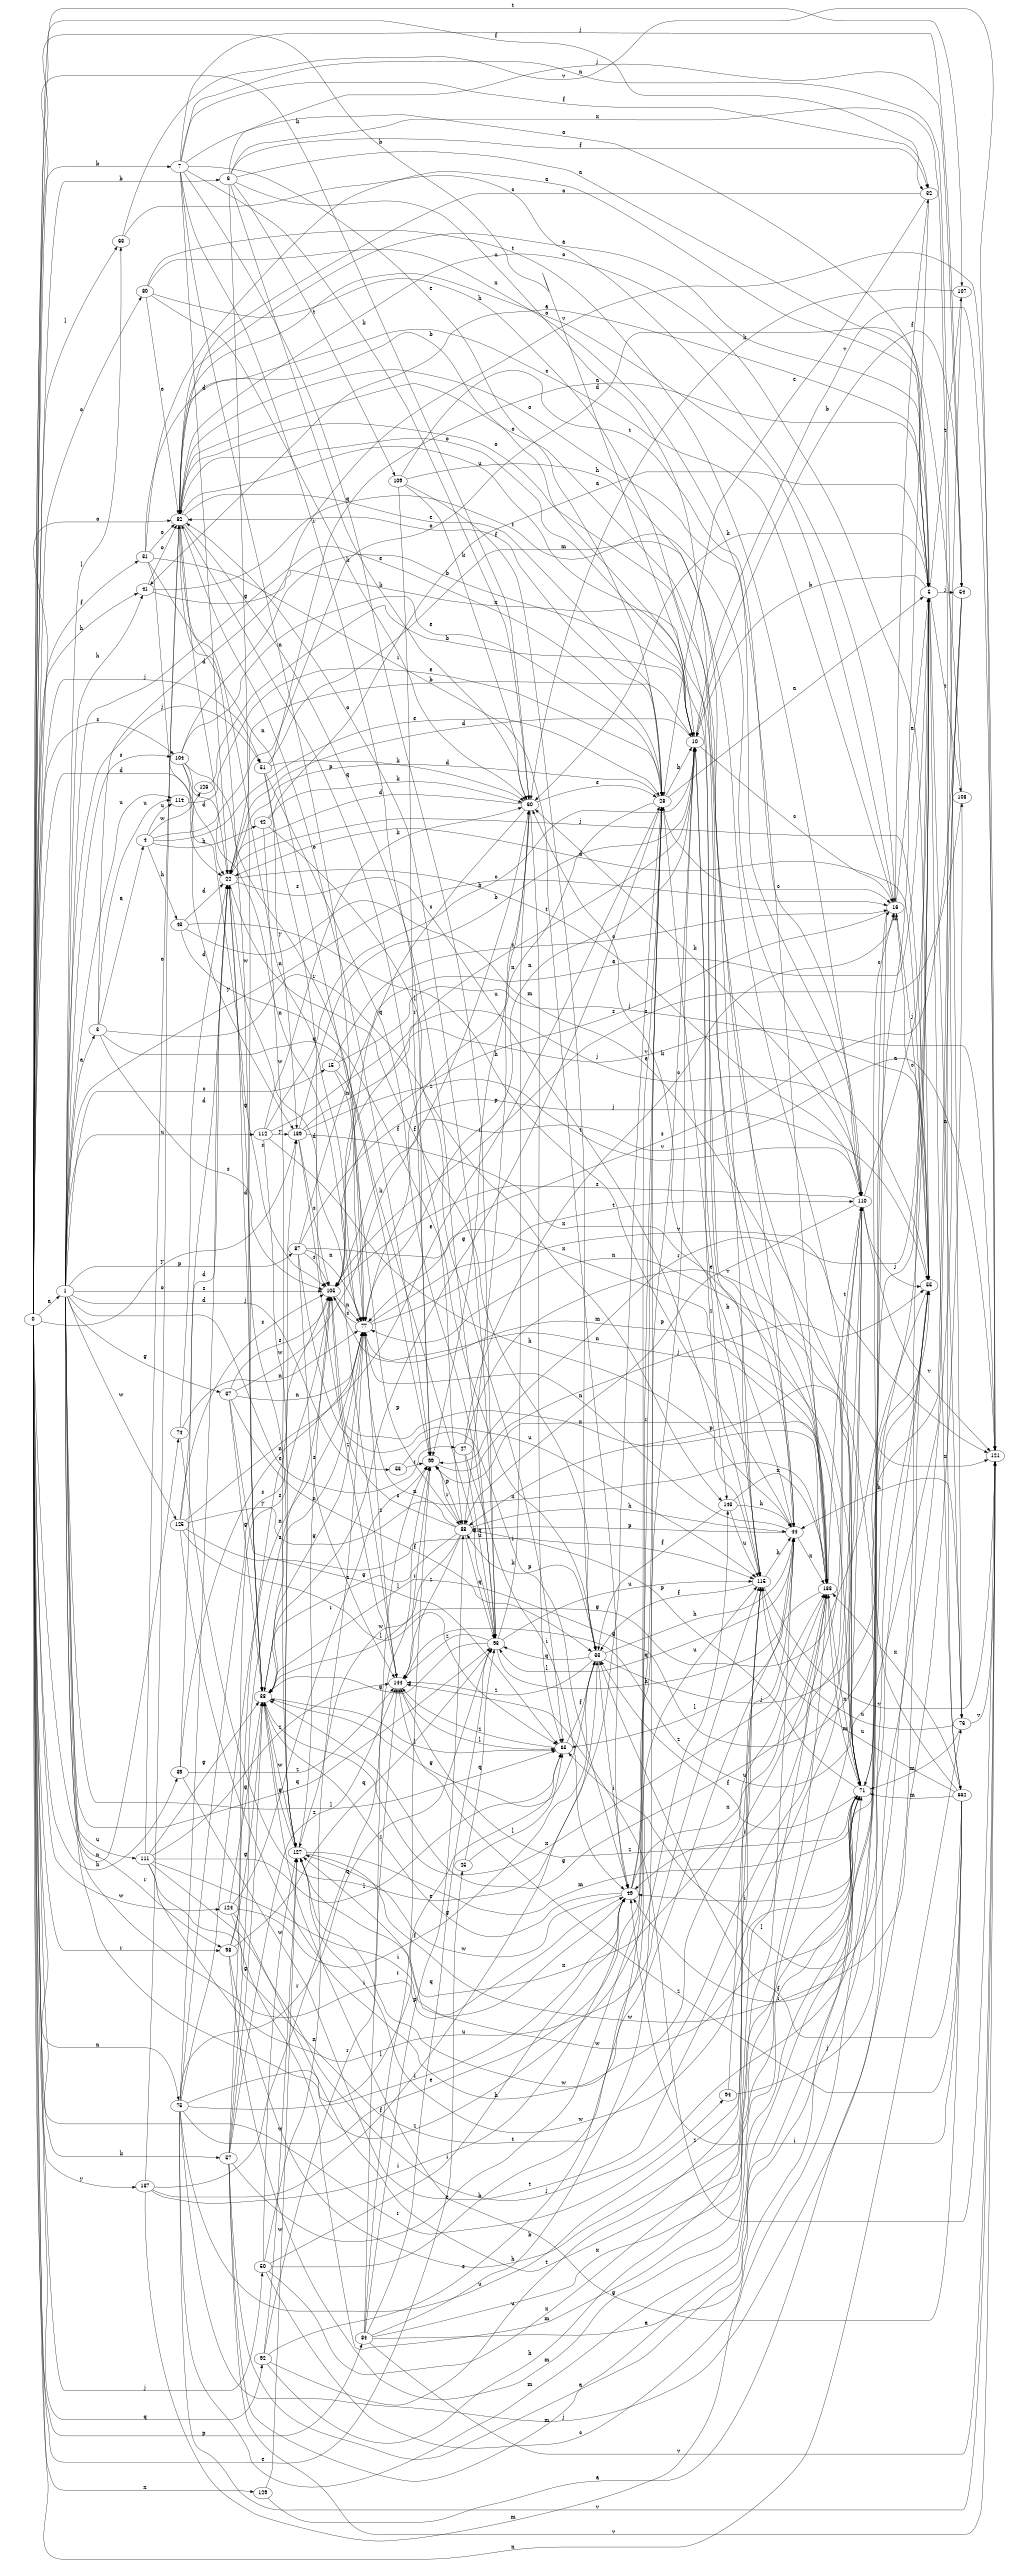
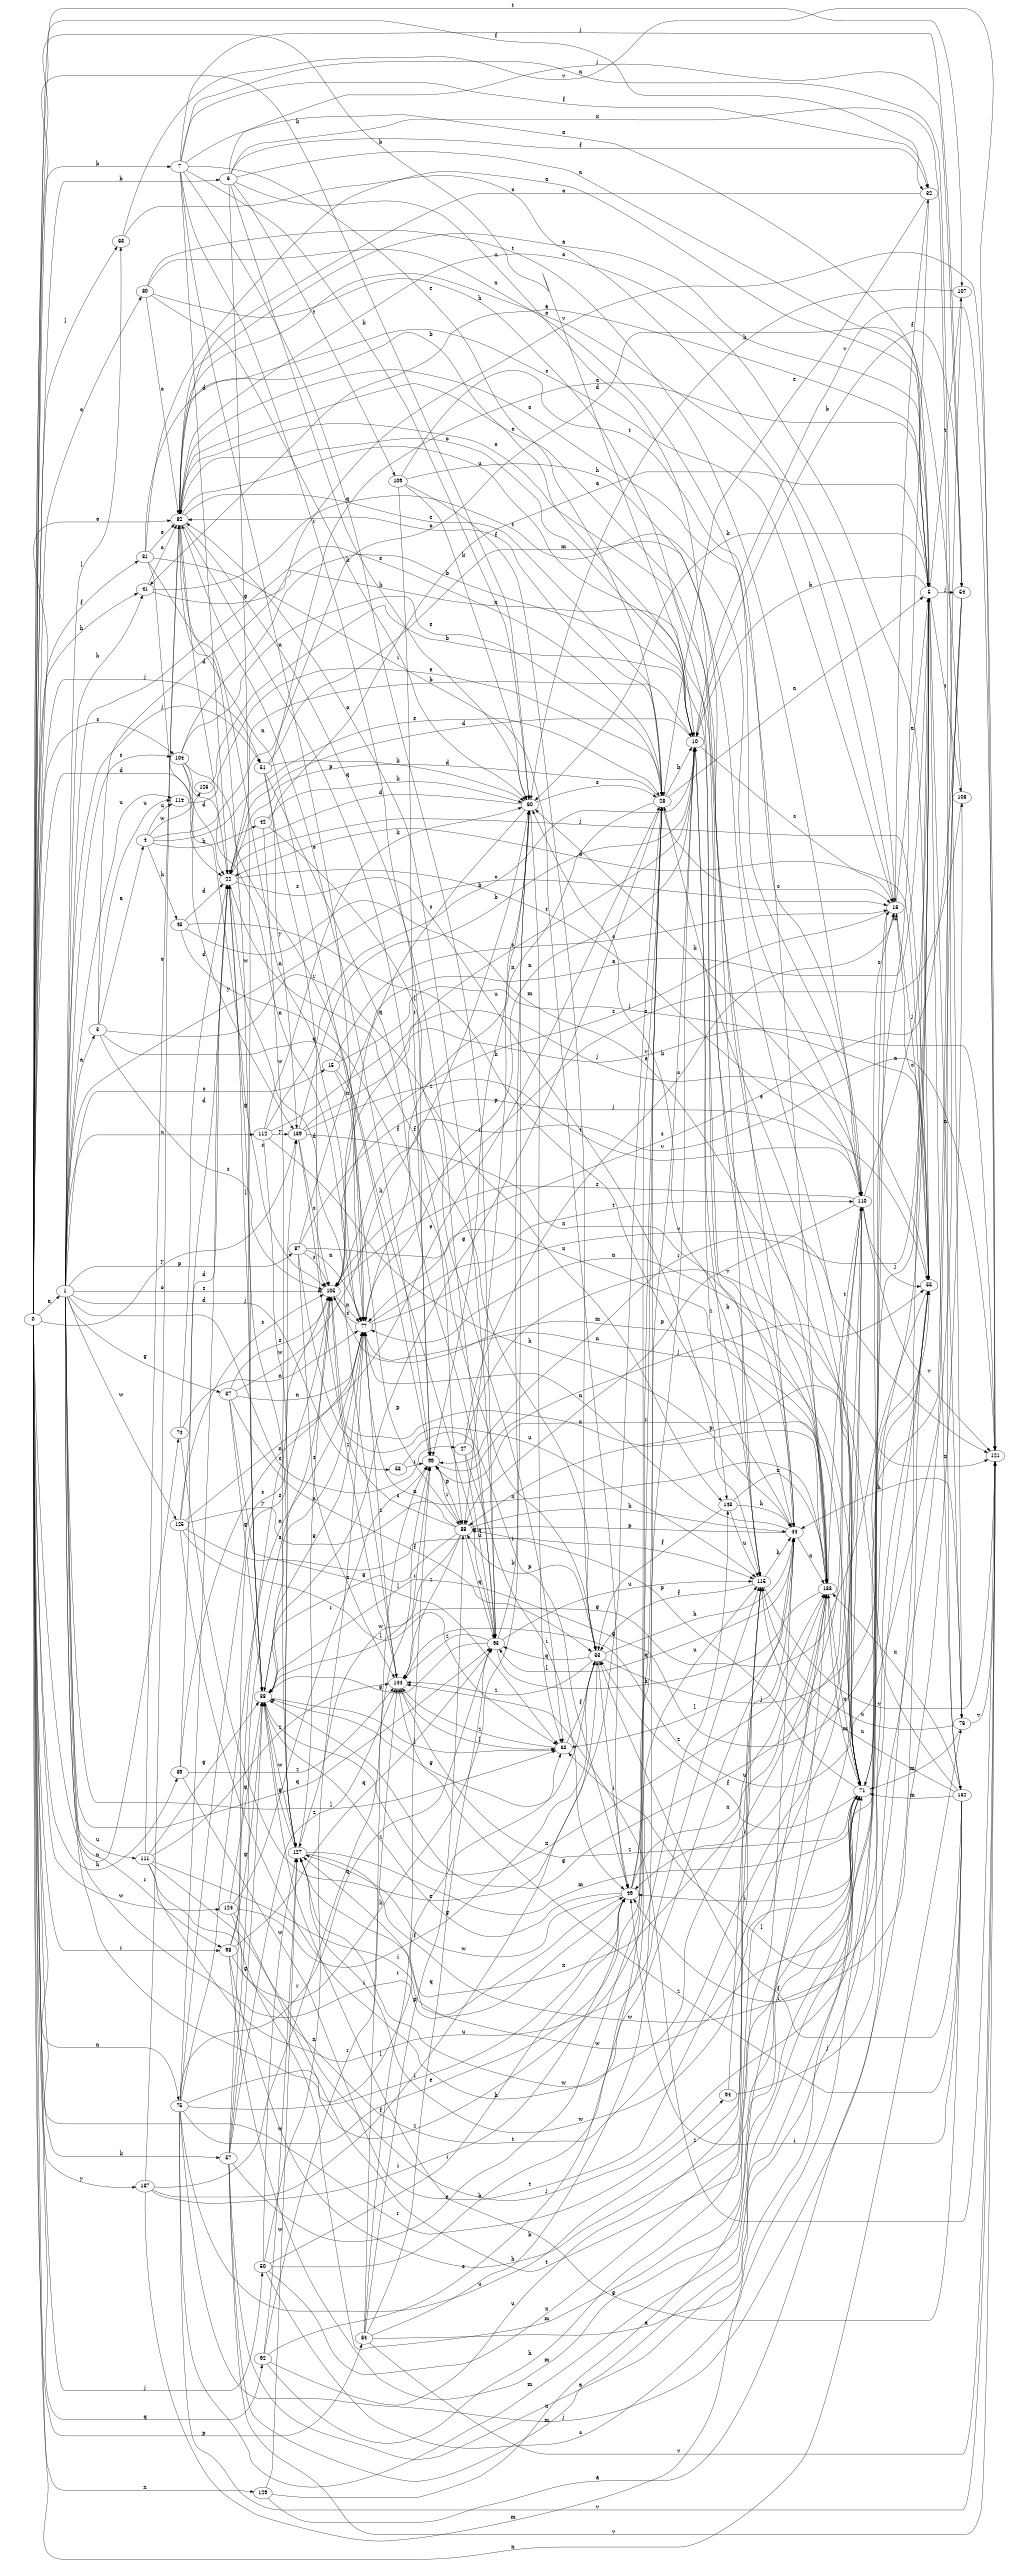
  strict digraph {
    rankdir=LR
    0
    1
    6
    7
    10
    22
-   25
    31
    32
    39
    41
    50
    51
    57
    60
    63
    74
    75
    76
    80
    82
    84
    92
    94
    98
    104
    107
    124
    129
    137
    139
    3
    15
    16
    27
    28
    37
    49
    53
    65
    87
    93
    105
    111
    112
    114
    125
    143
    5
    54
-   132 [label=632]
+   132
    38
    109
    115
    99
    77
    121
    55
    33
    110
    71
    144
    133
    127
    88
    44
    4
    42
    43
    126
    108
    0 -> 1 [label=a]
    0 -> 6 [label=b]
    0 -> 7 [label=b]
    0 -> 10 [label=b]
    0 -> 22 [label=d]
-   0 -> 25 [label=e]
    0 -> 31 [label=f]
    0 -> 32 [label=f]
    0 -> 39 [label=h]
    0 -> 41 [label=h]
    0 -> 50 [label=j]
    0 -> 51 [label=j]
    0 -> 57 [label=k]
    0 -> 60 [label=k]
    0 -> 63 [label=l]
    0 -> 74 [label=n]
    0 -> 75 [label=n]
    0 -> 76 [label=n]
    0 -> 80 [label=o]
    0 -> 82 [label=o]
    0 -> 84 [label=p]
    0 -> 92 [label=q]
    0 -> 94 [label=r]
    0 -> 98 [label=r]
    0 -> 104 [label=s]
    0 -> 107 [label=t]
    0 -> 124 [label=w]
    0 -> 129 [label=x]
    0 -> 137 [label=y]
    0 -> 139 [label=y]
    1 -> 41 [label=h]
    1 -> 51 [label=j]
    1 -> 63 [label=l]
    1 -> 98 [label=r]
    1 -> 104 [label=s]
    1 -> 3 [label=a]
    1 -> 15 [label=c]
    1 -> 16 [label=c]
    1 -> 27 [label=e]
    1 -> 28 [label=e]
    1 -> 37 [label=g]
    1 -> 49 [label=i]
    1 -> 53 [label=j]
    1 -> 65 [label=l]
    1 -> 87 [label=p]
    1 -> 93 [label=q]
    1 -> 105 [label=s]
    1 -> 111 [label=u]
    1 -> 112 [label=u]
    1 -> 114 [label=u]
    1 -> 125 [label=w]
    1 -> 143 [label=z]
    6 -> 32 [label=f]
    6 -> 60 [label=k]
    6 -> 5 [label=a]
    6 -> 54 [label=j]
    6 -> 132 [label=x]
    6 -> 38 [label=g]
    6 -> 109 [label=t]
    6 -> 115 [label=u]
    7 -> 22 [label=d]
    7 -> 32 [label=f]
    7 -> 60 [label=k]
    7 -> 76 [label=n]
    7 -> 28 [label=e]
    7 -> 93 [label=q]
    7 -> 5 [label=a]
    7 -> 54 [label=j]
    7 -> 99 [label=r]
    7 -> 77 [label=n]
    10 -> 22 [label=d]
    10 -> 82 [label=o]
    10 -> 16 [label=c]
    10 -> 105 [label=s]
    10 -> 143 [label=z]
    10 -> 77 [label=n]
    10 -> 121 [label=v]
    22 -> 38 [label=g]
    22 -> 115 [label=u]
    22 -> 55 [label=j]
    22 -> 33 [label=f]
    22 -> 110 [label=t]
-   25 -> 65 [label=l]
-   25 -> 93 [label=q]
    31 -> 10 [label=b]
    31 -> 82 [label=o]
    31 -> 139 [label=y]
    31 -> 49 [label=i]
    31 -> 5 [label=a]
    31 -> 77 [label=n]
    32 -> 82 [label=o]
    32 -> 28 [label=e]
    32 -> 71 [label=m]
    39 -> 22 [label=d]
    39 -> 77 [label=n]
    39 -> 110 [label=t]
    39 -> 144 [label=z]
    41 -> 82 [label=o]
    41 -> 110 [label=t]
    41 -> 133 [label=x]
    50 -> 10 [label=b]
    50 -> 16 [label=c]
    50 -> 49 [label=i]
    50 -> 77 [label=n]
    50 -> 133 [label=x]
    50 -> 127 [label=w]
    51 -> 60 [label=k]
    51 -> 139 [label=y]
    51 -> 93 [label=q]
    51 -> 105 [label=s]
    51 -> 5 [label=a]
    51 -> 71 [label=m]
    57 -> 139 [label=y]
    57 -> 28 [label=e]
    57 -> 105 [label=s]
    57 -> 5 [label=a]
    57 -> 38 [label=g]
    57 -> 121 [label=v]
    57 -> 71 [label=m]
    57 -> 144 [label=z]
    60 -> 22 [label=d]
    60 -> 28 [label=e]
    60 -> 65 [label=l]
    60 -> 105 [label=s]
    60 -> 99 [label=r]
    60 -> 88 [label=p]
    63 -> 16 [label=c]
    63 -> 121 [label=v]
    74 -> 22 [label=d]
    74 -> 28 [label=e]
    74 -> 77 [label=n]
    75 -> 22 [label=d]
    75 -> 28 [label=e]
    75 -> 49 [label=i]
    75 -> 65 [label=l]
    75 -> 93 [label=q]
    75 -> 105 [label=s]
    75 -> 115 [label=u]
    75 -> 77 [label=n]
    75 -> 121 [label=v]
    75 -> 55 [label=j]
    75 -> 71 [label=m]
    76 -> 115 [label=u]
    76 -> 121 [label=v]
    76 -> 71 [label=m]
    76 -> 44 [label=h]
    80 -> 60 [label=k]
    80 -> 82 [label=o]
    80 -> 110 [label=t]
    80 -> 133 [label=x]
    80 -> 44 [label=h]
    82 -> 22 [label=d]
    82 -> 16 [label=c]
    82 -> 28 [label=e]
    82 -> 93 [label=q]
    82 -> 5 [label=a]
    82 -> 115 [label=u]
    82 -> 77 [label=n]
    82 -> 127 [label=w]
    82 -> 88 [label=p]
    84 -> 10 [label=b]
    84 -> 93 [label=q]
    84 -> 5 [label=a]
    84 -> 99 [label=r]
    84 -> 121 [label=v]
    84 -> 144 [label=z]
    84 -> 88 [label=p]
    92 -> 28 [label=e]
    92 -> 115 [label=u]
    92 -> 99 [label=r]
    92 -> 127 [label=w]
    92 -> 44 [label=h]
    94 -> 115 [label=u]
    94 -> 55 [label=j]
+   98 -> 60 [label=k]
    98 -> 93 [label=q]
    98 -> 105 [label=s]
    98 -> 38 [label=g]
    98 -> 71 [label=m]
    98 -> 44 [label=h]
    104 -> 10 [label=b]
    104 -> 22 [label=d]
    104 -> 28 [label=e]
    104 -> 105 [label=s]
    104 -> 99 [label=r]
    104 -> 77 [label=n]
    107 -> 60 [label=k]
    107 -> 38 [label=g]
    124 -> 38 [label=g]
    124 -> 99 [label=r]
    124 -> 33 [label=f]
    124 -> 110 [label=t]
    124 -> 71 [label=m]
    129 -> 5 [label=a]
-   84 -> 133 [label=x]
+   129 -> 133 [label=x]
    129 -> 127 [label=w]
    137 -> 82 [label=o]
    137 -> 49 [label=i]
    137 -> 99 [label=r]
    137 -> 33 [label=f]
    137 -> 71 [label=m]
    139 -> 10 [label=b]
    139 -> 105 [label=s]
    139 -> 121 [label=v]
    139 -> 110 [label=t]
    139 -> 144 [label=z]
    139 -> 133 [label=x]
    3 -> 93 [label=q]
    3 -> 105 [label=s]
    3 -> 114 [label=u]
    3 -> 143 [label=z]
    3 -> 121 [label=v]
    3 -> 4 [label=a]
    15 -> 16 [label=c]
    15 -> 77 [label=n]
    15 -> 55 [label=j]
    15 -> 88 [label=p]
    16 -> 32 [label=f]
    16 -> 82 [label=o]
    16 -> 105 [label=s]
    16 -> 5 [label=a]
    16 -> 55 [label=j]
    16 -> 127 [label=w]
    27 -> 16 [label=c]
    27 -> 49 [label=i]
    27 -> 93 [label=q]
    27 -> 121 [label=v]
    28 -> 10 [label=b]
    28 -> 22 [label=d]
    28 -> 82 [label=o]
    28 -> 16 [label=c]
    28 -> 5 [label=a]
    28 -> 38 [label=g]
    28 -> 77 [label=n]
    37 -> 60 [label=k]
    37 -> 65 [label=l]
    37 -> 105 [label=s]
    37 -> 38 [label=g]
    37 -> 77 [label=n]
    37 -> 33 [label=f]
    49 -> 28 [label=e]
    49 -> 38 [label=g]
    49 -> 115 [label=u]
    49 -> 133 [label=x]
    49 -> 127 [label=w]
    53 -> 49 [label=i]
    53 -> 99 [label=r]
    65 -> 33 [label=f]
    65 -> 144 [label=z]
    87 -> 105 [label=s]
    87 -> 5 [label=a]
    87 -> 115 [label=u]
    87 -> 77 [label=n]
    87 -> 55 [label=j]
    87 -> 144 [label=z]
    87 -> 133 [label=x]
    93 -> 60 [label=k]
    93 -> 82 [label=o]
    93 -> 38 [label=g]
    93 -> 115 [label=u]
    93 -> 144 [label=z]
    93 -> 44 [label=h]
    105 -> 77 [label=n]
    105 -> 121 [label=v]
    105 -> 71 [label=m]
    105 -> 133 [label=x]
    111 -> 82 [label=o]
    111 -> 49 [label=i]
-   111 -> 65 [label=l]
    111 -> 38 [label=g]
    111 -> 115 [label=u]
    111 -> 55 [label=j]
    111 -> 110 [label=t]
    111 -> 144 [label=z]
    112 -> 10 [label=b]
    112 -> 60 [label=k]
    112 -> 139 [label=y]
    112 -> 55 [label=j]
    112 -> 127 [label=w]
    112 -> 44 [label=h]
    114 -> 28 [label=e]
    125 -> 22 [label=d]
    125 -> 28 [label=e]
    125 -> 65 [label=l]
    125 -> 105 [label=s]
    125 -> 115 [label=u]
    125 -> 133 [label=x]
    125 -> 44 [label=h]
    143 -> 115 [label=u]
    143 -> 33 [label=f]
    143 -> 133 [label=x]
    143 -> 44 [label=h]
    5 -> 10 [label=b]
    5 -> 41 [label=a]
    5 -> 60 [label=k]
    5 -> 76 [label=n]
    5 -> 107 [label=t]
    5 -> 54 [label=j]
    5 -> 132 [label=x]
    5 -> 99 [label=r]
    5 -> 108 [label=t]
    54 -> 10 [label=b]
    54 -> 65 [label=l]
    54 -> 77 [label=s]
    54 -> 144 [label=z]
    132 -> 49 [label=i]
    132 -> 38 [label=g]
    132 -> 115 [label=u]
    132 -> 33 [label=f]
    132 -> 71 [label=m]
    132 -> 144 [label=z]
    132 -> 133 [label=x]
    132 -> 88 [label=p]
-   38 -> 22 [label=d]
+   38 -> 22 [label=l]
    38 -> 65 [label=l]
    38 -> 77 [label=n]
    38 -> 133 [label=x]
    38 -> 127 [label=w]
    109 -> 60 [label=k]
    109 -> 99 [label=r]
    109 -> 33 [label=f]
    109 -> 110 [label=t]
    109 -> 44 [label=h]
    115 -> 10 [label=b]
    115 -> 121 [label=v]
    115 -> 33 [label=f]
    115 -> 44 [label=h]
    99 -> 82 [label=o]
    99 -> 55 [label=j]
    99 -> 88 [label=p]
    77 -> 105 [label=s]
    77 -> 38 [label=g]
    77 -> 121 [label=v]
    77 -> 110 [label=t]
    77 -> 144 [label=z]
    121 -> 144 [label=z]
    55 -> 22 [label=d]
    55 -> 82 [label=o]
    55 -> 16 [label=c]
    55 -> 49 [label=i]
    55 -> 38 [label=g]
    33 -> 49 [label=i]
    33 -> 93 [label=q]
    33 -> 38 [label=g]
    33 -> 55 [label=j]
    33 -> 144 [label=z]
    33 -> 88 [label=p]
    33 -> 44 [label=h]
    110 -> 60 [label=k]
    110 -> 82 [label=o]
    110 -> 49 [label=i]
    110 -> 105 [label=s]
    110 -> 5 [label=a]
    110 -> 38 [label=g]
    110 -> 121 [label=v]
    110 -> 55 [label=j]
    110 -> 88 [label=p]
    71 -> 16 [label=c]
-   115 -> 28 [label=e]
+   71 -> 28 [label=e]
    71 -> 49 [label=i]
    71 -> 99 [label=r]
    71 -> 77 [label=n]
    71 -> 33 [label=f]
    71 -> 144 [label=z]
    71 -> 133 [label=x]
    71 -> 127 [label=w]
    71 -> 88 [label=p]
    144 -> 22 [label=d]
    144 -> 65 [label=l]
    144 -> 99 [label=r]
    133 -> 82 [label=o]
    133 -> 65 [label=l]
    133 -> 77 [label=n]
    133 -> 110 [label=t]
    133 -> 71 [label=m]
    133 -> 127 [label=w]
    127 -> 105 [label=s]
    127 -> 38 [label=g]
    127 -> 71 [label=m]
    127 -> 133 [label=x]
    127 -> 108 [label=w]
    88 -> 93 [label=q]
    88 -> 105 [label=s]
    88 -> 38 [label=g]
    88 -> 99 [label=r]
    88 -> 77 [label=n]
    88 -> 144 [label=z]
    88 -> 127 [label=w]
    88 -> 44 [label=h]
    44 -> 60 [label=k]
    44 -> 82 [label=o]
    44 -> 93 [label=q]
    44 -> 77 [label=n]
    44 -> 133 [label=x]
    44 -> 88 [label=p]
    4 -> 10 [label=b]
    4 -> 28 [label=e]
    4 -> 114 [label=u]
    4 -> 42 [label=h]
    4 -> 43 [label=h]
    4 -> 126 [label=w]
    42 -> 60 [label=k]
    42 -> 65 [label=l]
    42 -> 5 [label=a]
    42 -> 127 [label=w]
    43 -> 22 [label=d]
    43 -> 33 [label=f]
    43 -> 71 [label=m]
    43 -> 44 [label=h]
    126 -> 10 [label=b]
    108 -> 22 [label=d]
    108 -> 105 [label=s]
  }
